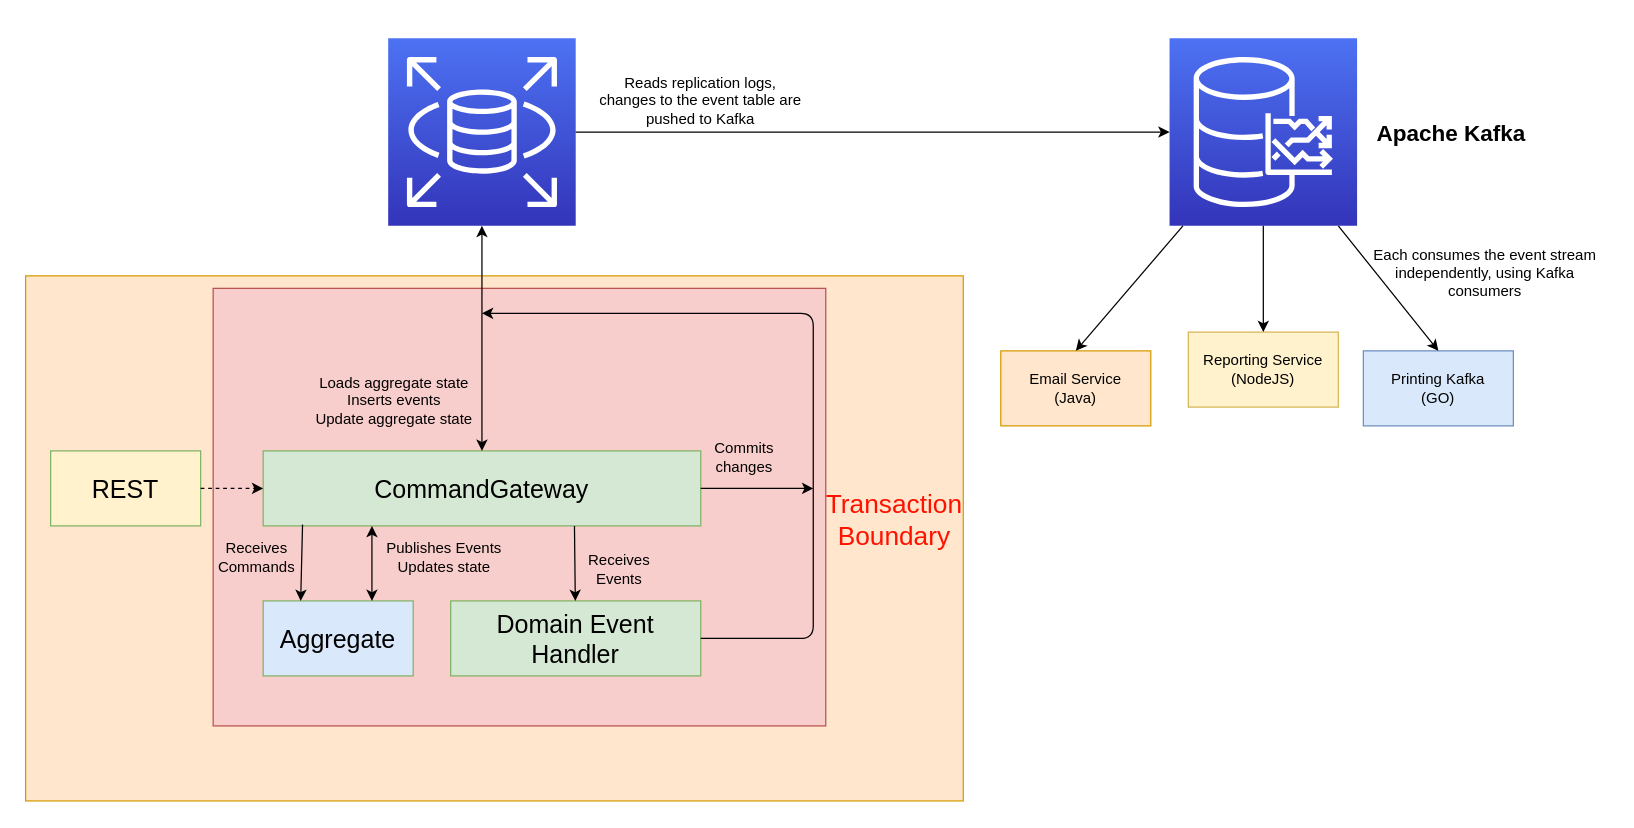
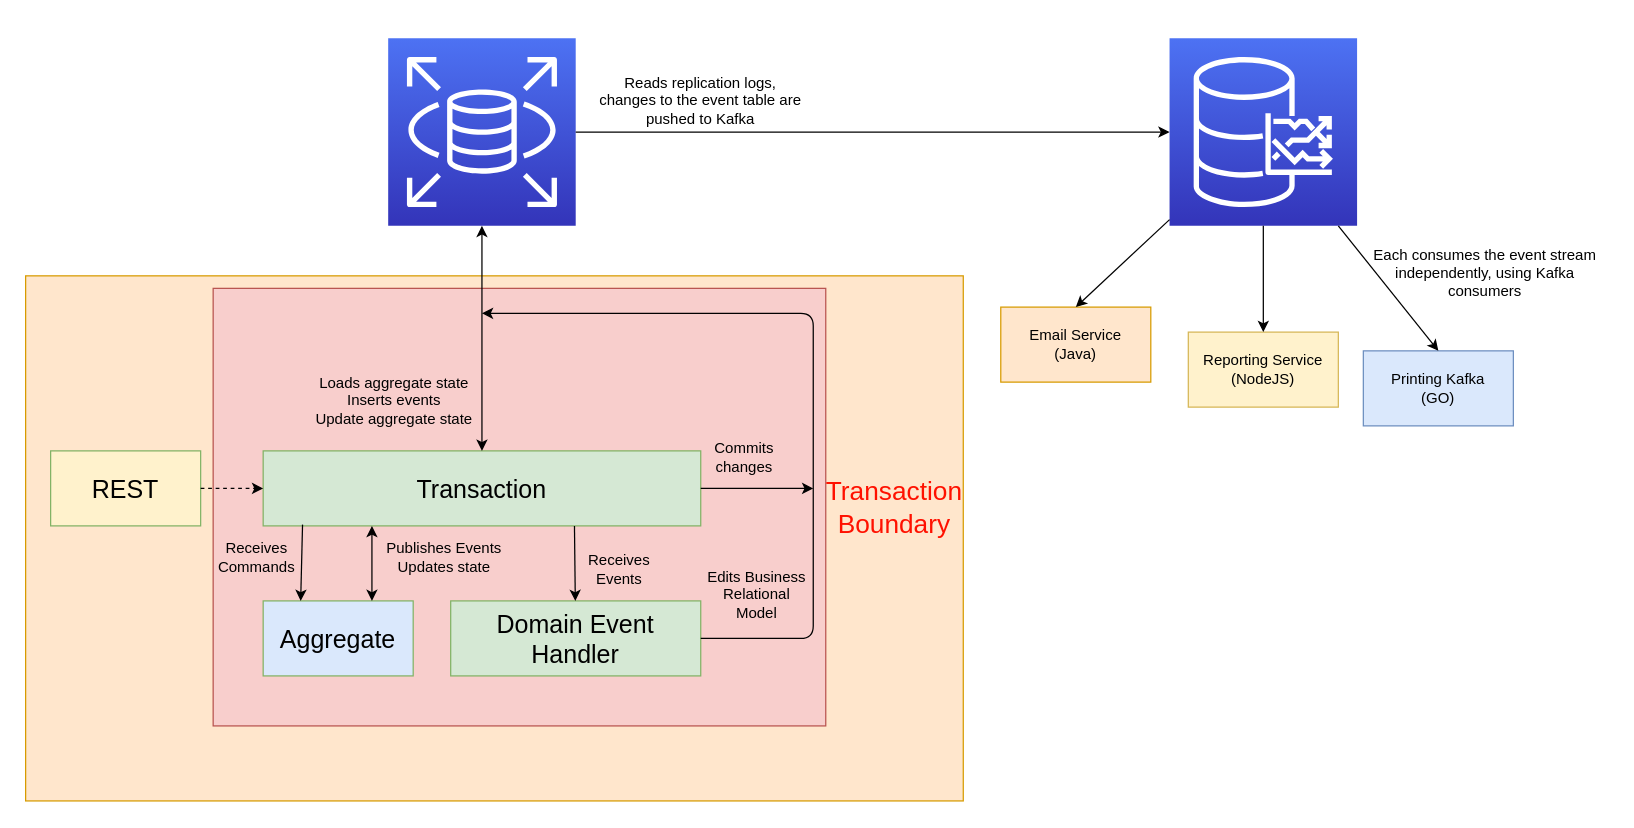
  <mxCell id="0" />
  <mxCell id="1" parent="0" />
  <mxCell id="2" value="" style="rounded=0;whiteSpace=wrap;html=1;fillColor=#ffe6cc;strokeColor=#d79b00;" parent="1" vertex="1"><mxGeometry x="20" y="220" width="750" height="420" as="geometry" /></mxCell>
  <mxCell id="3" value="" style="rounded=0;whiteSpace=wrap;html=1;fillColor=#f8cecc;strokeColor=#b85450;" parent="1" vertex="1"><mxGeometry x="170" y="230" width="490" height="350" as="geometry" /></mxCell>
  <mxCell id="4" value="&lt;font style=&quot;font-size: 20px&quot;&gt;REST&lt;/font&gt;" style="rounded=0;whiteSpace=wrap;html=1;fillColor=#fff2cc;strokeColor=#82b366;" parent="1" vertex="1"><mxGeometry x="40" y="360" width="120" height="60" as="geometry" /></mxCell>
- <mxCell id="5" value="&lt;font style=&quot;font-size: 20px&quot;&gt;CommandGateway&lt;/font&gt;" style="rounded=0;whiteSpace=wrap;html=1;fillColor=#d5e8d4;strokeColor=#82b366;" parent="1" vertex="1"><mxGeometry x="210" y="360" width="350" height="60" as="geometry" /></mxCell>
+ <mxCell id="5" value="&lt;font style=&quot;font-size: 20px&quot;&gt;Transaction&lt;/font&gt;" style="rounded=0;whiteSpace=wrap;html=1;fillColor=#d5e8d4;strokeColor=#82b366;" parent="1" vertex="1"><mxGeometry x="210" y="360" width="350" height="60" as="geometry" /></mxCell>
  <mxCell id="6" value="" style="outlineConnect=0;fontColor=#232F3E;gradientColor=#4D72F3;gradientDirection=north;fillColor=#3334B9;strokeColor=#ffffff;dashed=0;verticalLabelPosition=bottom;verticalAlign=top;align=center;html=1;fontSize=12;fontStyle=0;aspect=fixed;shape=mxgraph.aws4.resourceIcon;resIcon=mxgraph.aws4.rds;" parent="1" vertex="1"><mxGeometry x="310" y="30" width="150" height="150" as="geometry" /></mxCell>
  <mxCell id="7" value="" style="endArrow=classic;html=1;exitX=1;exitY=0.5;exitDx=0;exitDy=0;entryX=0;entryY=0.5;entryDx=0;entryDy=0;dashed=1;" parent="1" source="4" target="5" edge="1"><mxGeometry width="50" height="50" relative="1" as="geometry"><mxPoint x="20" y="640" as="sourcePoint" /><mxPoint x="70" y="590" as="targetPoint" /></mxGeometry></mxCell>
  <mxCell id="8" value="" style="endArrow=classic;html=1;exitX=0.5;exitY=0;exitDx=0;exitDy=0;startArrow=classic;startFill=1;" parent="1" source="5" target="6" edge="1"><mxGeometry width="50" height="50" relative="1" as="geometry"><mxPoint x="170" y="400" as="sourcePoint" /><mxPoint x="220" y="400" as="targetPoint" /></mxGeometry></mxCell>
  <mxCell id="9" value="" style="outlineConnect=0;fontColor=#232F3E;gradientColor=#4D72F3;gradientDirection=north;fillColor=#3334B9;strokeColor=#ffffff;dashed=0;verticalLabelPosition=bottom;verticalAlign=top;align=center;html=1;fontSize=12;fontStyle=0;aspect=fixed;shape=mxgraph.aws4.resourceIcon;resIcon=mxgraph.aws4.timestream;" parent="1" vertex="1"><mxGeometry x="935" y="30" width="150" height="150" as="geometry" /></mxCell>
  <mxCell id="10" value="" style="endArrow=classic;html=1;startArrow=none;startFill=0;" parent="1" source="6" target="9" edge="1"><mxGeometry width="50" height="50" relative="1" as="geometry"><mxPoint x="395" y="370" as="sourcePoint" /><mxPoint x="670" y="70" as="targetPoint" /></mxGeometry></mxCell>
- <mxCell id="11" value="&lt;span style=&quot;font-size: 18px&quot;&gt;Apache Kafka&lt;/span&gt;" style="text;strokeColor=none;fillColor=none;html=1;fontSize=24;fontStyle=1;verticalAlign=middle;align=center;" parent="1" vertex="1"><mxGeometry x="1100" y="52.5" width="120" height="105" as="geometry" /></mxCell>
  <mxCell id="12" value="&lt;font style=&quot;font-size: 20px&quot;&gt;Aggregate&lt;/font&gt;" style="rounded=0;whiteSpace=wrap;html=1;fillColor=#dae8fc;strokeColor=#82b366;" parent="1" vertex="1"><mxGeometry x="210" y="480" width="120" height="60" as="geometry" /></mxCell>
  <mxCell id="13" value="&lt;font style=&quot;font-size: 20px&quot;&gt;Domain Event Handler&lt;/font&gt;" style="rounded=0;whiteSpace=wrap;html=1;fillColor=#d5e8d4;strokeColor=#82b366;" parent="1" vertex="1"><mxGeometry x="360" y="480" width="200" height="60" as="geometry" /></mxCell>
  <mxCell id="14" value="" style="endArrow=classic;html=1;exitX=1;exitY=0.5;exitDx=0;exitDy=0;jumpStyle=none;" parent="1" source="13" edge="1"><mxGeometry width="50" height="50" relative="1" as="geometry"><mxPoint x="20" y="780" as="sourcePoint" /><mxPoint x="385" y="250" as="targetPoint" /><Array as="points"><mxPoint x="650" y="510" /><mxPoint x="650" y="250" /></Array></mxGeometry></mxCell>
  <mxCell id="15" value="" style="endArrow=classic;html=1;exitX=0.09;exitY=0.983;exitDx=0;exitDy=0;exitPerimeter=0;" parent="1" source="5" edge="1"><mxGeometry width="50" height="50" relative="1" as="geometry"><mxPoint x="270" y="420" as="sourcePoint" /><mxPoint x="240" y="480" as="targetPoint" /></mxGeometry></mxCell>
  <mxCell id="16" value="" style="endArrow=classic;html=1;" parent="1" target="13" edge="1"><mxGeometry width="50" height="50" relative="1" as="geometry"><mxPoint x="459" y="420" as="sourcePoint" /><mxPoint x="280" y="490" as="targetPoint" /></mxGeometry></mxCell>
  <mxCell id="17" value="" style="endArrow=classic;html=1;startArrow=classic;startFill=1;" parent="1" edge="1"><mxGeometry width="50" height="50" relative="1" as="geometry"><mxPoint x="297" y="480" as="sourcePoint" /><mxPoint x="297" y="420" as="targetPoint" /></mxGeometry></mxCell>
  <mxCell id="18" value="Receives Commands" style="text;html=1;strokeColor=none;fillColor=none;align=center;verticalAlign=middle;whiteSpace=wrap;rounded=0;" parent="1" vertex="1"><mxGeometry x="160" y="410" width="90" height="70" as="geometry" /></mxCell>
  <mxCell id="19" value="Publishes Events&lt;br&gt;Updates state" style="text;html=1;strokeColor=none;fillColor=none;align=center;verticalAlign=middle;whiteSpace=wrap;rounded=0;" parent="1" vertex="1"><mxGeometry x="290" y="410" width="130" height="70" as="geometry" /></mxCell>
- <mxCell id="20" value="&lt;font style=&quot;font-size: 21px&quot;&gt;Transaction Boundary&lt;/font&gt;" style="text;html=1;strokeColor=none;fillColor=none;align=center;verticalAlign=middle;whiteSpace=wrap;rounded=0;fontColor=#FF1100;" parent="1" vertex="1"><mxGeometry x="670" y="380" width="90" height="70" as="geometry" /></mxCell>
+ <mxCell id="20" value="&lt;font style=&quot;font-size: 21px&quot;&gt;Transaction Boundary&lt;/font&gt;" style="text;html=1;strokeColor=none;fillColor=none;align=center;verticalAlign=middle;whiteSpace=wrap;rounded=0;fontColor=#FF1100;" parent="1" vertex="1"><mxGeometry x="670" y="370" width="90" height="70" as="geometry" /></mxCell>
+ <mxCell id="21" value="Edits Business Relational Model" style="text;html=1;strokeColor=none;fillColor=none;align=center;verticalAlign=middle;whiteSpace=wrap;rounded=0;" parent="1" vertex="1"><mxGeometry x="560" y="440" width="90" height="70" as="geometry" /></mxCell>
  <mxCell id="22" value="Receives Events" style="text;html=1;strokeColor=none;fillColor=none;align=center;verticalAlign=middle;whiteSpace=wrap;rounded=0;" parent="1" vertex="1"><mxGeometry x="450" y="420" width="90" height="70" as="geometry" /></mxCell>
  <mxCell id="23" value="Loads aggregate state&lt;br&gt;Inserts events&lt;br&gt;Update aggregate state" style="text;html=1;strokeColor=none;fillColor=none;align=center;verticalAlign=middle;whiteSpace=wrap;rounded=0;" parent="1" vertex="1"><mxGeometry x="210" y="260" width="210" height="120" as="geometry" /></mxCell>
  <mxCell id="24" value="" style="endArrow=classic;html=1;startArrow=none;startFill=0;exitX=1;exitY=0.5;exitDx=0;exitDy=0;" parent="1" source="5" edge="1"><mxGeometry width="50" height="50" relative="1" as="geometry"><mxPoint x="470" y="115" as="sourcePoint" /><mxPoint x="650" y="390" as="targetPoint" /></mxGeometry></mxCell>
  <mxCell id="25" value="Commits changes" style="text;html=1;strokeColor=none;fillColor=none;align=center;verticalAlign=middle;whiteSpace=wrap;rounded=0;" parent="1" vertex="1"><mxGeometry x="550" y="330" width="90" height="70" as="geometry" /></mxCell>
  <mxCell id="26" value="Reads replication logs,&lt;br&gt;changes to the event table are pushed to Kafka" style="text;html=1;strokeColor=none;fillColor=none;align=center;verticalAlign=middle;whiteSpace=wrap;rounded=0;" parent="1" vertex="1"><mxGeometry x="470" y="20" width="180" height="120" as="geometry" /></mxCell>
- <mxCell id="27" value="&lt;font color=&quot;#000000&quot;&gt;Email Service&lt;br&gt;(Java)&lt;br&gt;&lt;/font&gt;" style="rounded=0;whiteSpace=wrap;html=1;fillColor=#ffe6cc;strokeColor=#d79b00;" parent="1" vertex="1"><mxGeometry x="800" y="280" width="120" height="60" as="geometry" /></mxCell>
+ <mxCell id="27" value="&lt;font color=&quot;#000000&quot;&gt;Email Service&lt;br&gt;(Java)&lt;br&gt;&lt;/font&gt;" style="rounded=0;whiteSpace=wrap;html=1;fillColor=#ffe6cc;strokeColor=#d79b00;" parent="1" vertex="1"><mxGeometry x="800" y="245" width="120" height="60" as="geometry" /></mxCell>
  <mxCell id="28" value="&lt;font color=&quot;#000000&quot;&gt;Reporting Service&lt;br&gt;(NodeJS)&lt;br&gt;&lt;/font&gt;" style="rounded=0;whiteSpace=wrap;html=1;fillColor=#fff2cc;strokeColor=#d6b656;" parent="1" vertex="1"><mxGeometry x="950" y="265" width="120" height="60" as="geometry" /></mxCell>
  <mxCell id="29" value="&lt;font color=&quot;#000000&quot;&gt;Printing Kafka&lt;br&gt;(GO)&lt;br&gt;&lt;/font&gt;" style="rounded=0;whiteSpace=wrap;html=1;fillColor=#dae8fc;strokeColor=#6c8ebf;" parent="1" vertex="1"><mxGeometry x="1090" y="280" width="120" height="60" as="geometry" /></mxCell>
  <mxCell id="30" value="" style="endArrow=classic;html=1;startArrow=none;startFill=0;entryX=0.5;entryY=0;entryDx=0;entryDy=0;" parent="1" source="9" target="27" edge="1"><mxGeometry width="50" height="50" relative="1" as="geometry"><mxPoint x="880" y="210" as="sourcePoint" /><mxPoint x="950" y="115" as="targetPoint" /></mxGeometry></mxCell>
  <mxCell id="31" value="" style="endArrow=classic;html=1;startArrow=none;startFill=0;entryX=0.5;entryY=0;entryDx=0;entryDy=0;" parent="1" source="9" target="28" edge="1"><mxGeometry width="50" height="50" relative="1" as="geometry"><mxPoint x="958.571" y="190" as="sourcePoint" /><mxPoint x="870" y="290" as="targetPoint" /></mxGeometry></mxCell>
  <mxCell id="32" value="" style="endArrow=classic;html=1;startArrow=none;startFill=0;entryX=0.5;entryY=0;entryDx=0;entryDy=0;" parent="1" source="9" target="29" edge="1"><mxGeometry width="50" height="50" relative="1" as="geometry"><mxPoint x="968.571" y="200" as="sourcePoint" /><mxPoint x="880" y="300" as="targetPoint" /></mxGeometry></mxCell>
  <mxCell id="33" value="Each consumes the event stream independently, using Kafka consumers" style="text;html=1;strokeColor=none;fillColor=none;align=center;verticalAlign=middle;whiteSpace=wrap;rounded=0;" parent="1" vertex="1"><mxGeometry x="1090" y="157.5" width="195" height="120" as="geometry" /></mxCell>
